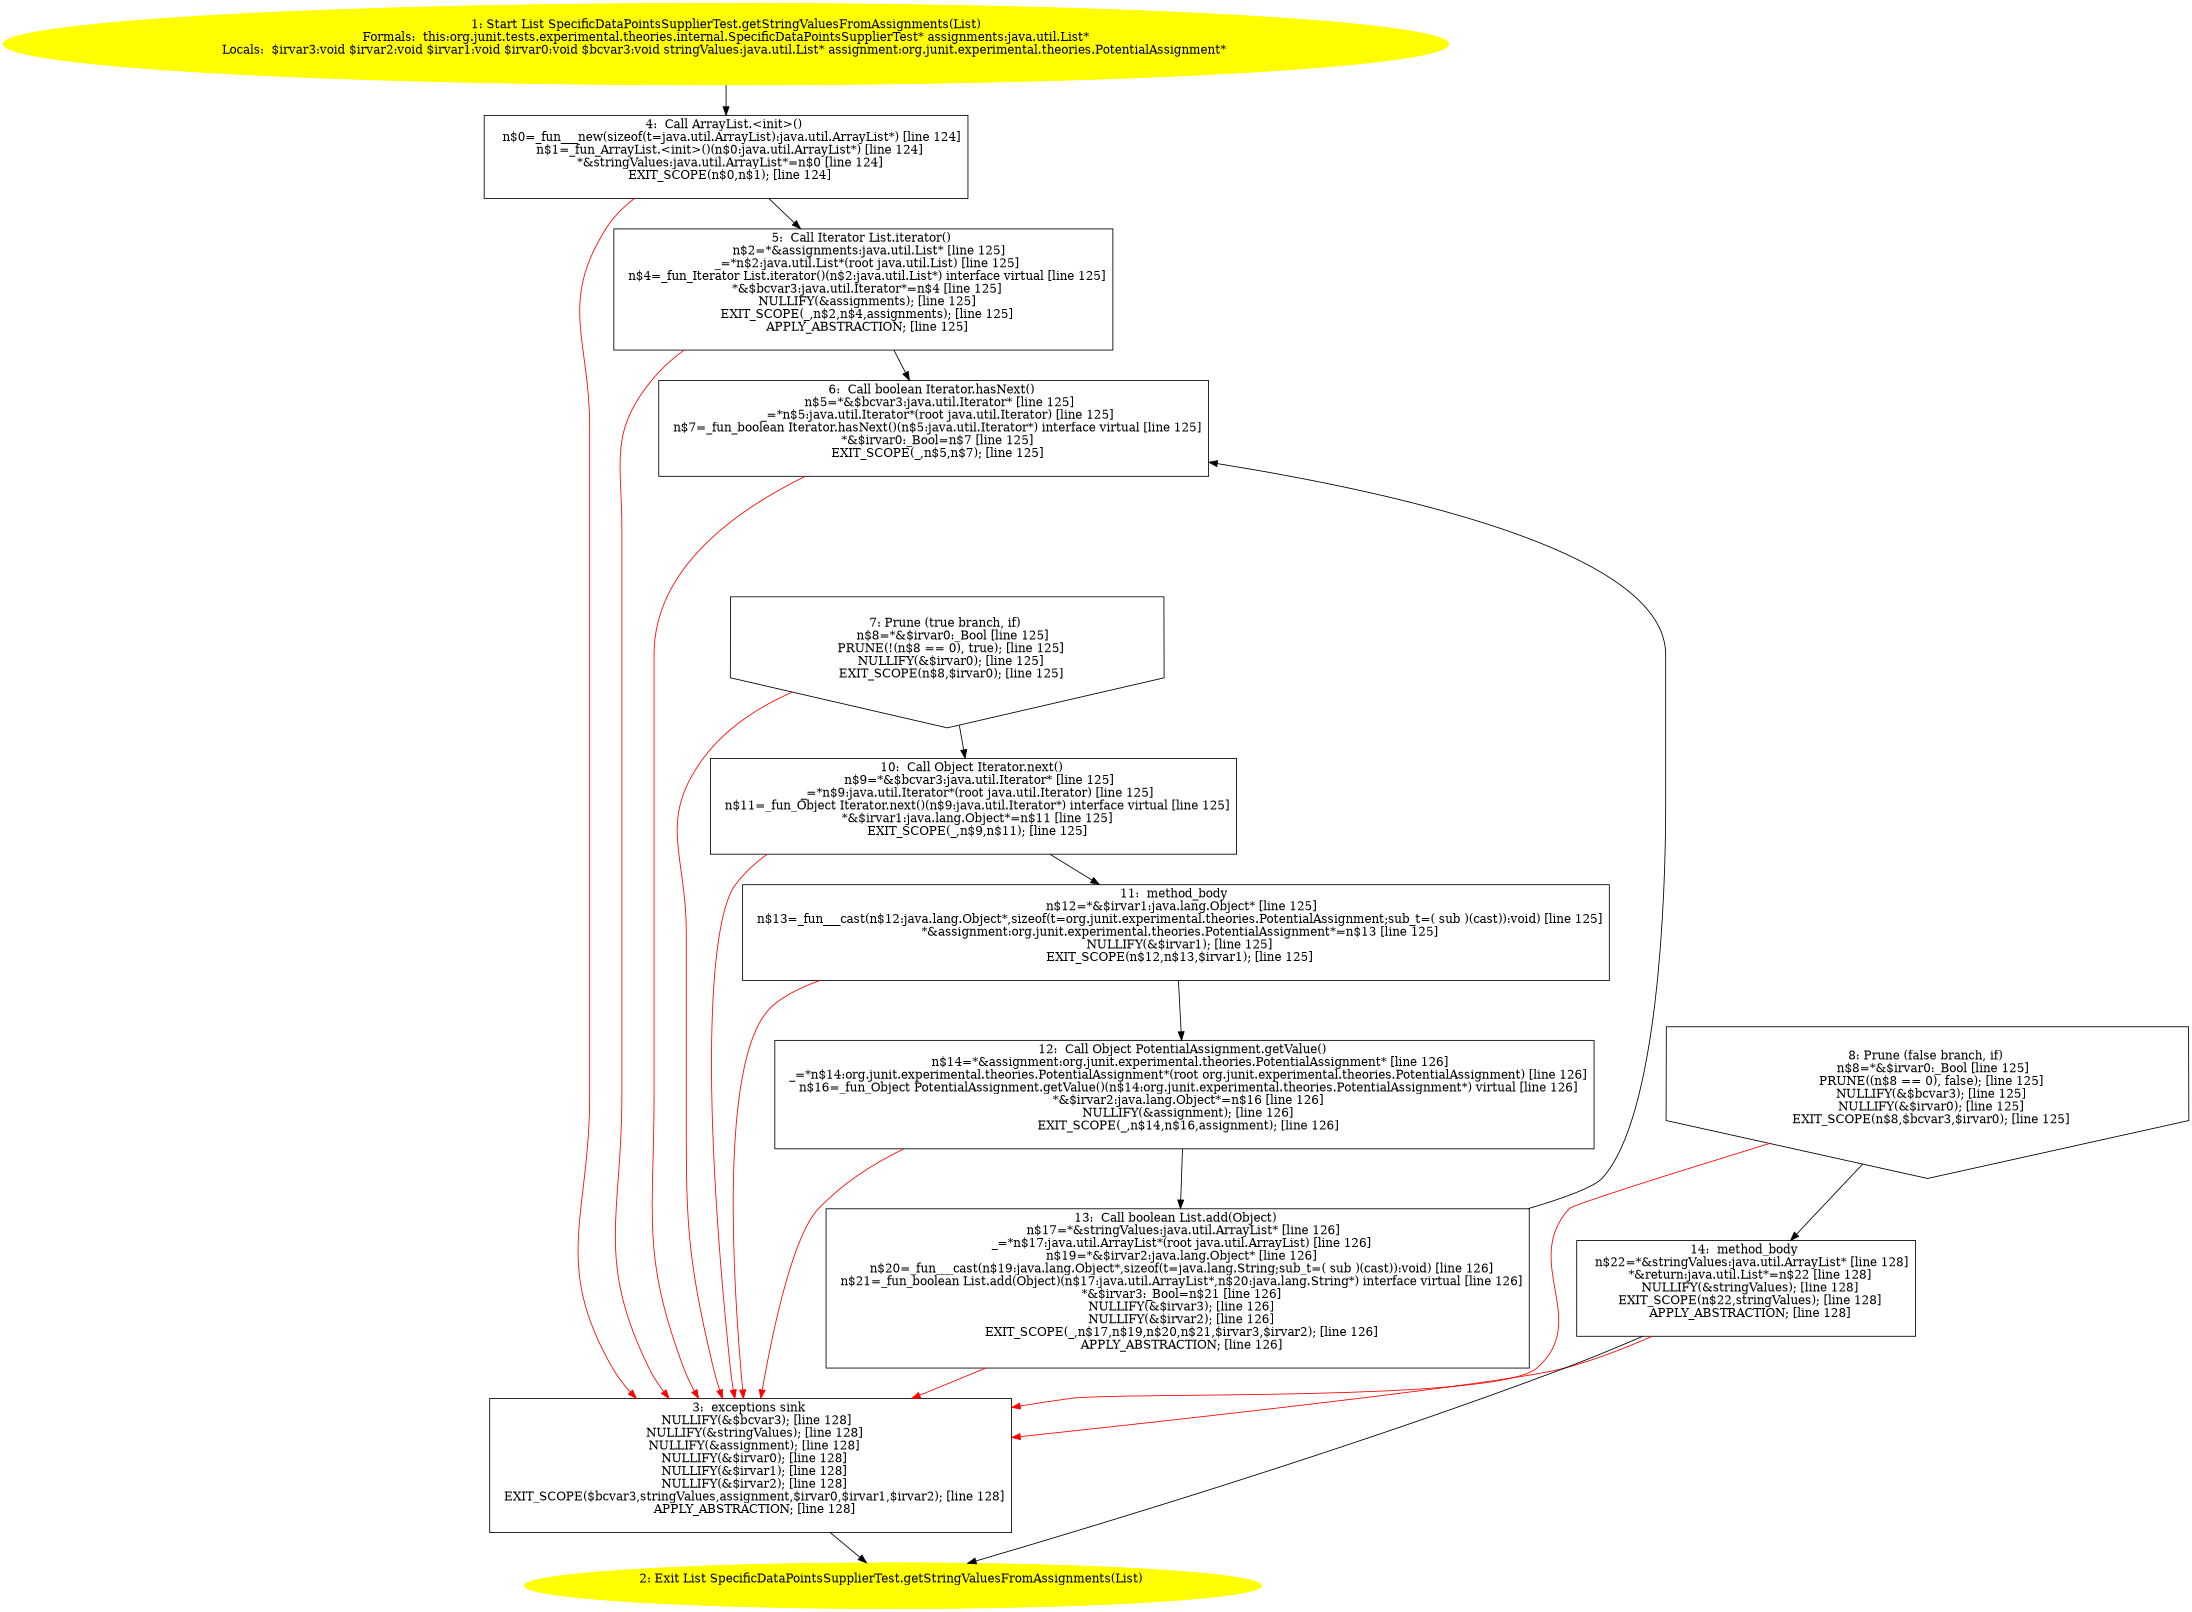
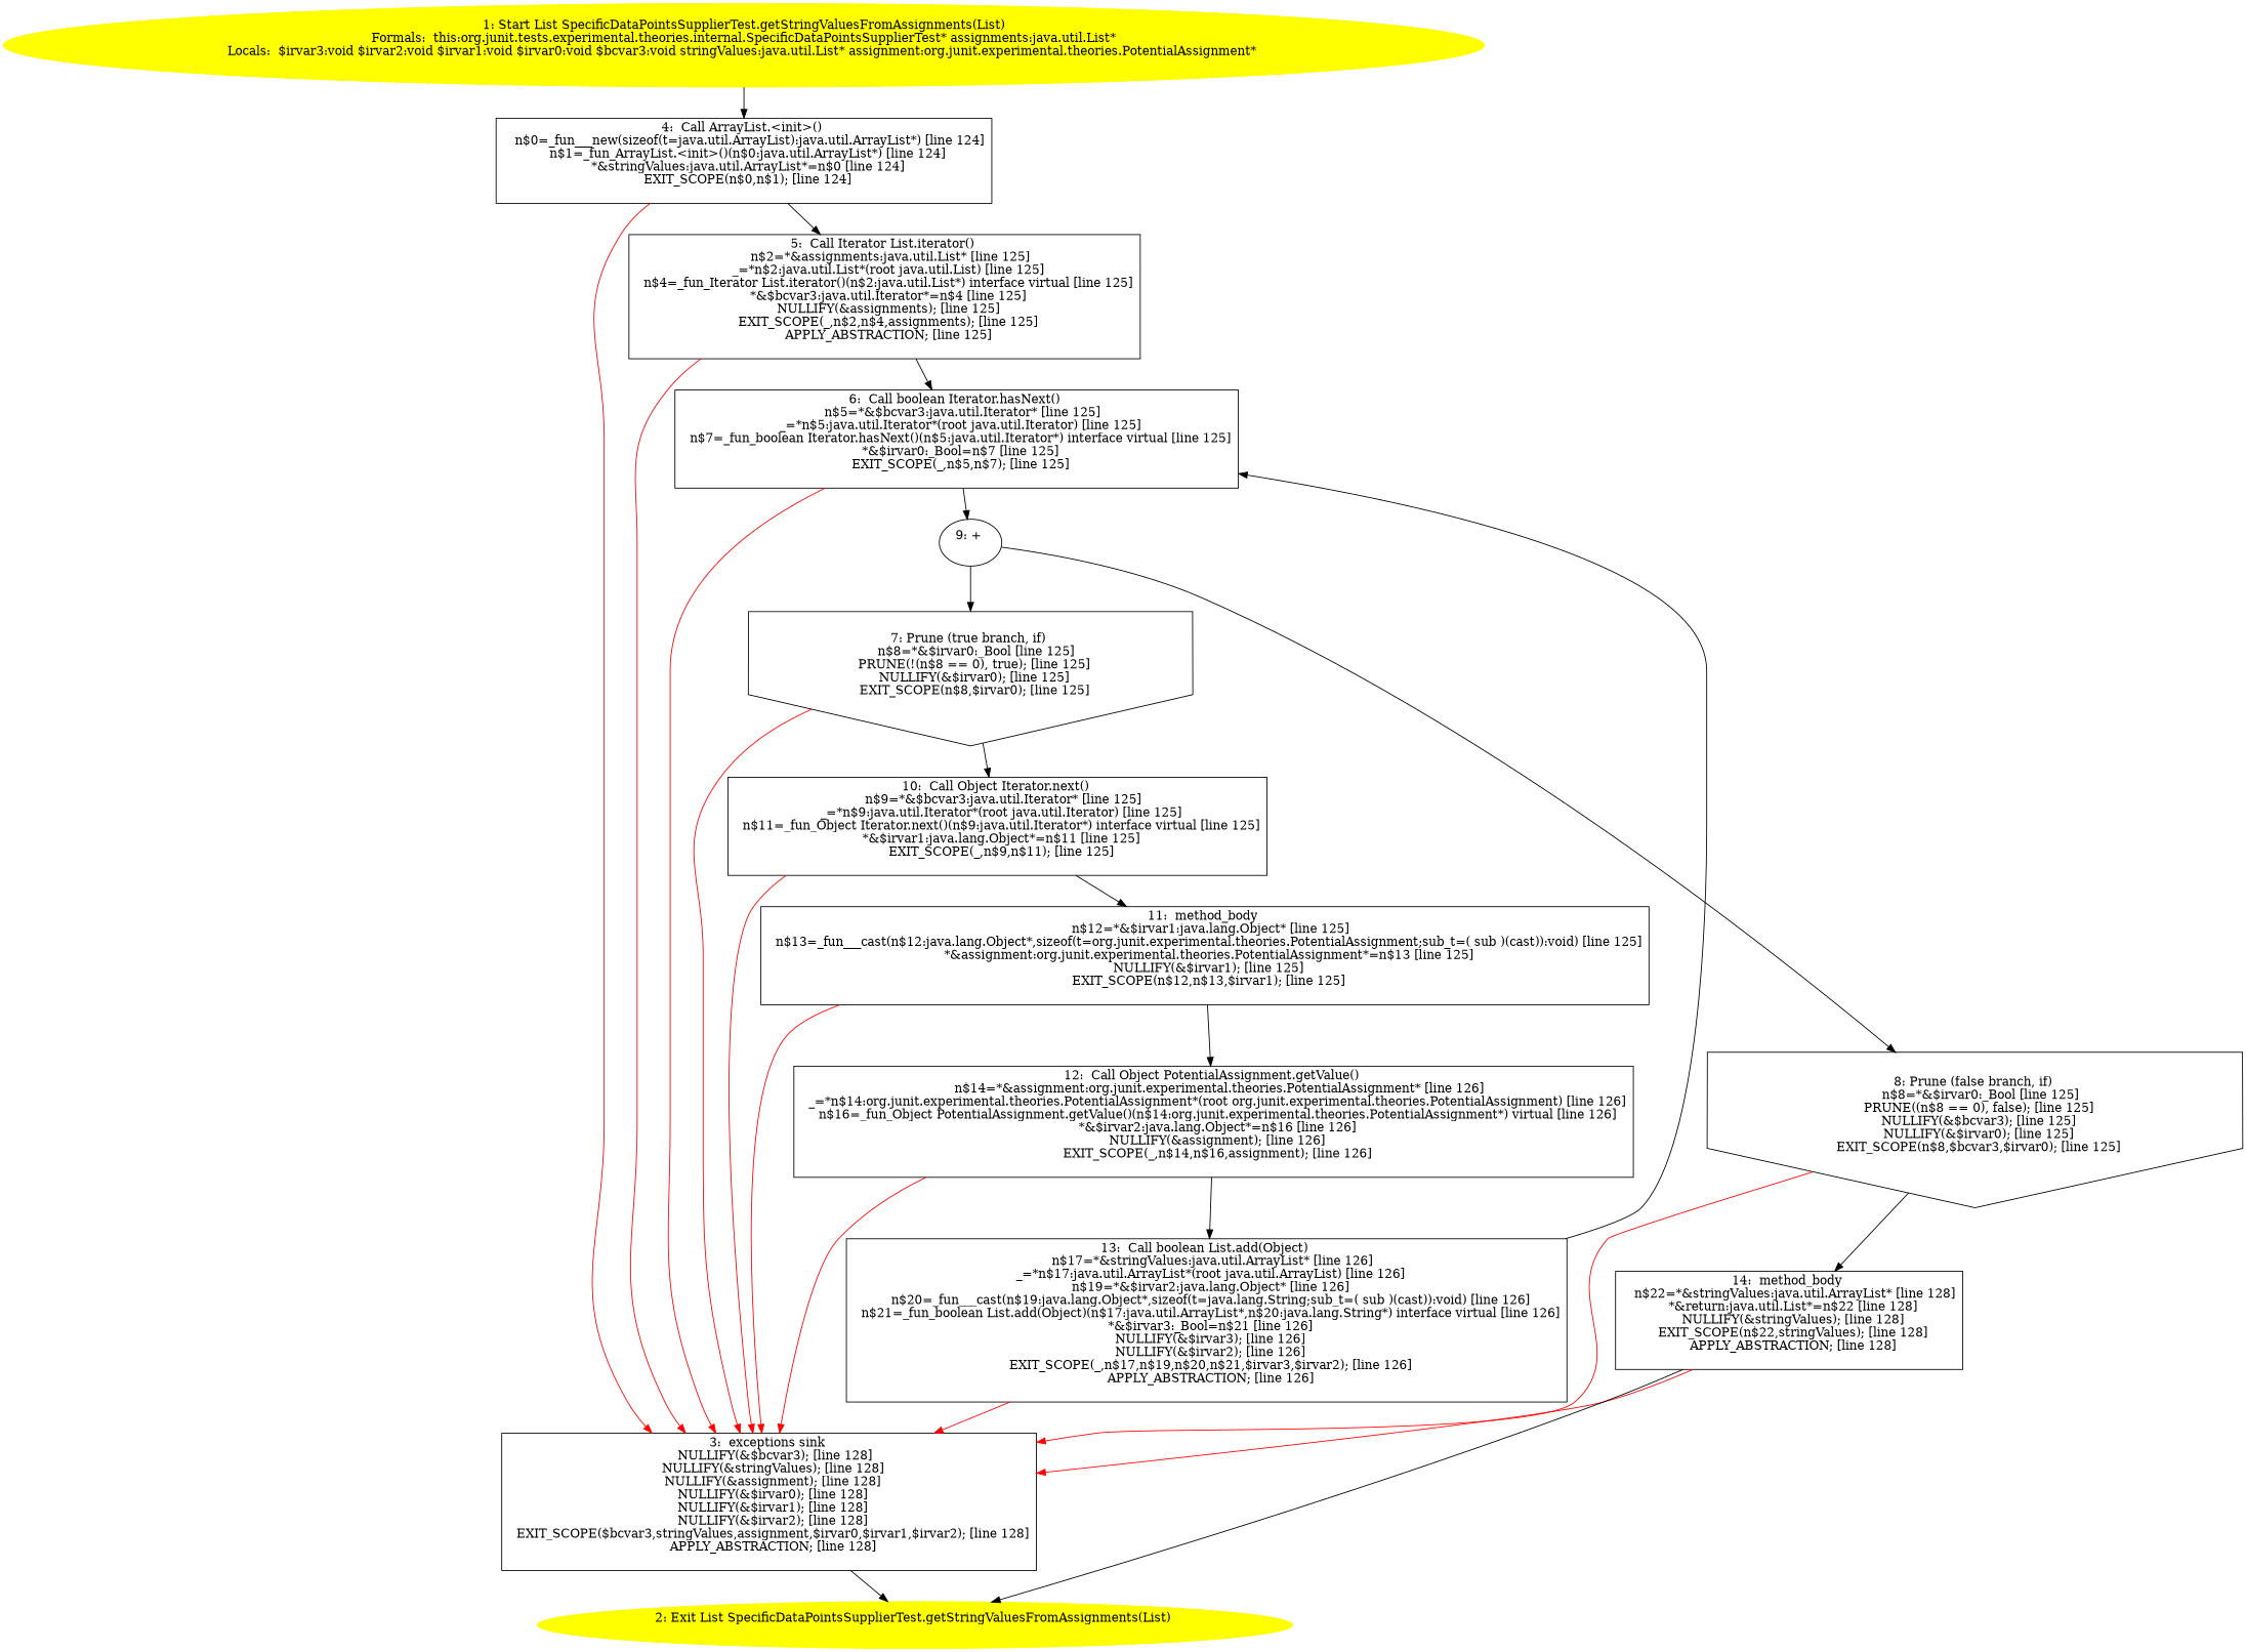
  digraph {
    node [shape=box]
    n1 [color=yellow label="1: Start List SpecificDataPointsSupplierTest.getStringValuesFromAssignments(List)\nFormals:  this:org.junit.tests.experimental.theories.internal.SpecificDataPointsSupplierTest* assignments:java.util.List*\nLocals:  $irvar3:void $irvar2:void $irvar1:void $irvar0:void $bcvar3:void stringValues:java.util.List* assignment:org.junit.experimental.theories.PotentialAssignment* \n  " style=filled shape=""]
    n2 [label="4:  Call ArrayList.<init>() \n   n$0=_fun___new(sizeof(t=java.util.ArrayList):java.util.ArrayList*) [line 124]\n  n$1=_fun_ArrayList.<init>()(n$0:java.util.ArrayList*) [line 124]\n  *&stringValues:java.util.ArrayList*=n$0 [line 124]\n  EXIT_SCOPE(n$0,n$1); [line 124]\n "]
    n3 [label="3:  exceptions sink \n   NULLIFY(&$bcvar3); [line 128]\n  NULLIFY(&stringValues); [line 128]\n  NULLIFY(&assignment); [line 128]\n  NULLIFY(&$irvar0); [line 128]\n  NULLIFY(&$irvar1); [line 128]\n  NULLIFY(&$irvar2); [line 128]\n  EXIT_SCOPE($bcvar3,stringValues,assignment,$irvar0,$irvar1,$irvar2); [line 128]\n  APPLY_ABSTRACTION; [line 128]\n "]
    n4 [label="5:  Call Iterator List.iterator() \n   n$2=*&assignments:java.util.List* [line 125]\n  _=*n$2:java.util.List*(root java.util.List) [line 125]\n  n$4=_fun_Iterator List.iterator()(n$2:java.util.List*) interface virtual [line 125]\n  *&$bcvar3:java.util.Iterator*=n$4 [line 125]\n  NULLIFY(&assignments); [line 125]\n  EXIT_SCOPE(_,n$2,n$4,assignments); [line 125]\n  APPLY_ABSTRACTION; [line 125]\n "]
    n5 [color=yellow label="2: Exit List SpecificDataPointsSupplierTest.getStringValuesFromAssignments(List) \n  " style=filled shape=""]
    n6 [label="6:  Call boolean Iterator.hasNext() \n   n$5=*&$bcvar3:java.util.Iterator* [line 125]\n  _=*n$5:java.util.Iterator*(root java.util.Iterator) [line 125]\n  n$7=_fun_boolean Iterator.hasNext()(n$5:java.util.Iterator*) interface virtual [line 125]\n  *&$irvar0:_Bool=n$7 [line 125]\n  EXIT_SCOPE(_,n$5,n$7); [line 125]\n "]
+   n7 [label="9: + \n  " shape=""]
    n8 [label="7: Prune (true branch, if) \n   n$8=*&$irvar0:_Bool [line 125]\n  PRUNE(!(n$8 == 0), true); [line 125]\n  NULLIFY(&$irvar0); [line 125]\n  EXIT_SCOPE(n$8,$irvar0); [line 125]\n " shape=invhouse]
    n9 [label="8: Prune (false branch, if) \n   n$8=*&$irvar0:_Bool [line 125]\n  PRUNE((n$8 == 0), false); [line 125]\n  NULLIFY(&$bcvar3); [line 125]\n  NULLIFY(&$irvar0); [line 125]\n  EXIT_SCOPE(n$8,$bcvar3,$irvar0); [line 125]\n " shape=invhouse]
    n10 [label="10:  Call Object Iterator.next() \n   n$9=*&$bcvar3:java.util.Iterator* [line 125]\n  _=*n$9:java.util.Iterator*(root java.util.Iterator) [line 125]\n  n$11=_fun_Object Iterator.next()(n$9:java.util.Iterator*) interface virtual [line 125]\n  *&$irvar1:java.lang.Object*=n$11 [line 125]\n  EXIT_SCOPE(_,n$9,n$11); [line 125]\n "]
    n11 [label="11:  method_body \n   n$12=*&$irvar1:java.lang.Object* [line 125]\n  n$13=_fun___cast(n$12:java.lang.Object*,sizeof(t=org.junit.experimental.theories.PotentialAssignment;sub_t=( sub )(cast)):void) [line 125]\n  *&assignment:org.junit.experimental.theories.PotentialAssignment*=n$13 [line 125]\n  NULLIFY(&$irvar1); [line 125]\n  EXIT_SCOPE(n$12,n$13,$irvar1); [line 125]\n "]
    n12 [label="14:  method_body \n   n$22=*&stringValues:java.util.ArrayList* [line 128]\n  *&return:java.util.List*=n$22 [line 128]\n  NULLIFY(&stringValues); [line 128]\n  EXIT_SCOPE(n$22,stringValues); [line 128]\n  APPLY_ABSTRACTION; [line 128]\n "]
    n13 [label="12:  Call Object PotentialAssignment.getValue() \n   n$14=*&assignment:org.junit.experimental.theories.PotentialAssignment* [line 126]\n  _=*n$14:org.junit.experimental.theories.PotentialAssignment*(root org.junit.experimental.theories.PotentialAssignment) [line 126]\n  n$16=_fun_Object PotentialAssignment.getValue()(n$14:org.junit.experimental.theories.PotentialAssignment*) virtual [line 126]\n  *&$irvar2:java.lang.Object*=n$16 [line 126]\n  NULLIFY(&assignment); [line 126]\n  EXIT_SCOPE(_,n$14,n$16,assignment); [line 126]\n "]
    n14 [label="13:  Call boolean List.add(Object) \n   n$17=*&stringValues:java.util.ArrayList* [line 126]\n  _=*n$17:java.util.ArrayList*(root java.util.ArrayList) [line 126]\n  n$19=*&$irvar2:java.lang.Object* [line 126]\n  n$20=_fun___cast(n$19:java.lang.Object*,sizeof(t=java.lang.String;sub_t=( sub )(cast)):void) [line 126]\n  n$21=_fun_boolean List.add(Object)(n$17:java.util.ArrayList*,n$20:java.lang.String*) interface virtual [line 126]\n  *&$irvar3:_Bool=n$21 [line 126]\n  NULLIFY(&$irvar3); [line 126]\n  NULLIFY(&$irvar2); [line 126]\n  EXIT_SCOPE(_,n$17,n$19,n$20,n$21,$irvar3,$irvar2); [line 126]\n  APPLY_ABSTRACTION; [line 126]\n "]
    n1 -> n2
    n2 -> n3 [color=red]
    n2 -> n4
    n3 -> n5
    n4 -> n3 [color=red]
    n4 -> n6
    n6 -> n3 [color=red]
+   n6 -> n7
+   n7 -> n8
+   n7 -> n9
    n8 -> n3 [color=red]
    n8 -> n10
    n9 -> n3 [color=red]
    n9 -> n12
    n10 -> n3 [color=red]
    n10 -> n11
    n11 -> n3 [color=red]
    n11 -> n13
    n12 -> n3 [color=red]
    n12 -> n5
    n13 -> n3 [color=red]
    n13 -> n14
    n14 -> n3 [color=red]
    n14 -> n6
  }
